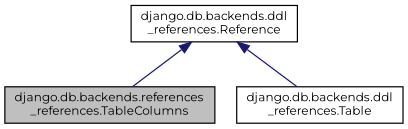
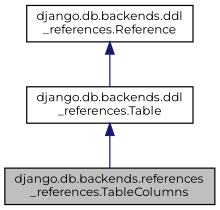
  digraph {
    fontname=Montserrat
    node [color=black fillcolor=white fontname=Montserrat fontsize=10 shape=record style=filled]
    edge [color=midnightblue dir=back fontname=Montserrat fontsize=10 labelfontname=Helvetica labelfontsize=10 style=solid]
    n1 [fillcolor=grey75 fontcolor=black height=0.2 label="django.db.backends.references\l_references.TableColumns" width=0.4]
    n2 [height=0.2 label="django.db.backends.ddl\l_references.Table" width=0.4]
    n3 [height=0.2 label="django.db.backends.ddl\l_references.Reference" width=0.4]
-   n3 -> n1
+   n2 -> n1
    n3 -> n2
  }
